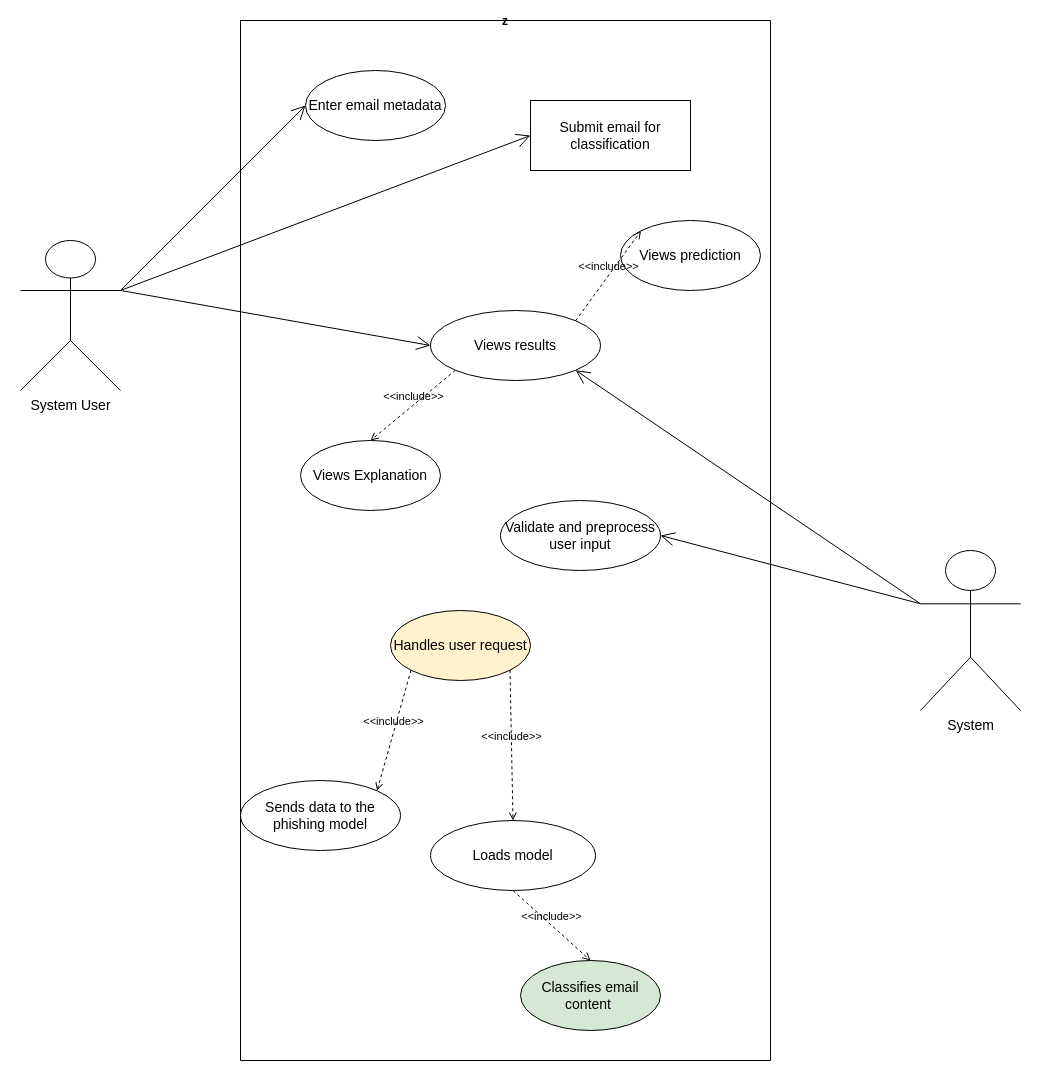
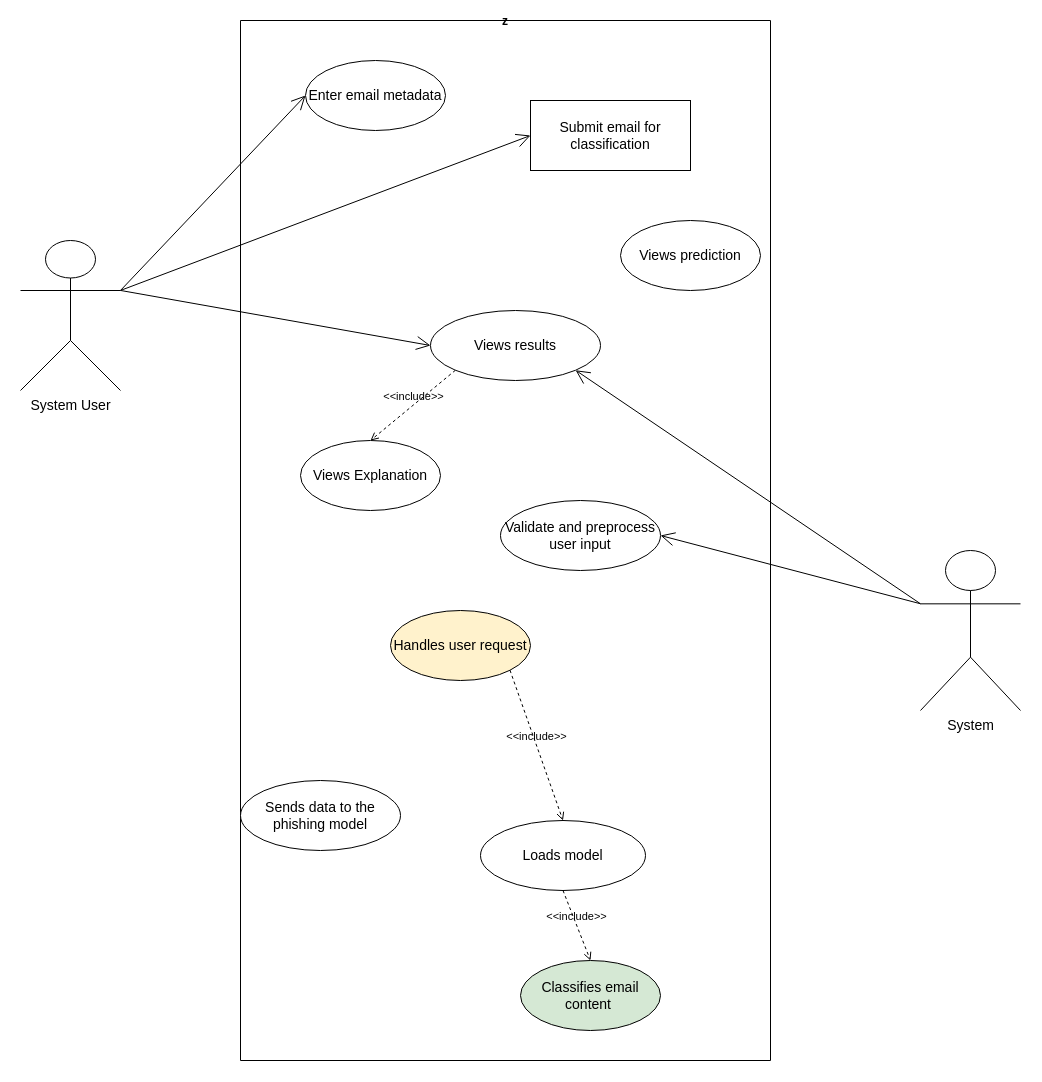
  <mxCell id="0" />
  <mxCell id="1" parent="0" />
  <mxCell id="2" value="System User" style="shape=umlActor;verticalLabelPosition=bottom;verticalAlign=top;html=1;outlineConnect=0;fontSize=14;" vertex="1" parent="1"><mxGeometry x="20" y="240" width="100" height="150" as="geometry" /></mxCell>
  <mxCell id="3" value="System" style="shape=umlActor;verticalLabelPosition=bottom;verticalAlign=top;html=1;outlineConnect=0;fontSize=14;" vertex="1" parent="1"><mxGeometry x="920" y="550" width="100" height="160" as="geometry" /></mxCell>
  <mxCell id="4" value="z" style="swimlane;startSize=0;" vertex="1" parent="1"><mxGeometry x="240" y="20" width="530" height="1040" as="geometry" /></mxCell>
- <mxCell id="5" value="Enter email metadata" style="ellipse;whiteSpace=wrap;html=1;fontSize=14;fontFamily=Helvetica;" vertex="1" parent="4"><mxGeometry x="65" y="50" width="140" height="70" as="geometry" /></mxCell>
+ <mxCell id="5" value="Enter email metadata" style="ellipse;whiteSpace=wrap;html=1;fontSize=14;fontFamily=Helvetica;" vertex="1" parent="4"><mxGeometry x="65" y="40" width="140" height="70" as="geometry" /></mxCell>
  <mxCell id="6" value="Views results" style="ellipse;whiteSpace=wrap;html=1;fontSize=14;fontFamily=Helvetica;" vertex="1" parent="4"><mxGeometry x="190" y="290" width="170" height="70" as="geometry" /></mxCell>
  <mxCell id="7" value="Submit email for classification" style="whiteSpace=wrap;html=1;fontSize=14;fontFamily=Helvetica;rounded=0;" vertex="1" parent="4"><mxGeometry x="290" y="80" width="160" height="70" as="geometry" /></mxCell>
  <mxCell id="8" value="Sends data to the phishing model" style="ellipse;whiteSpace=wrap;html=1;fontSize=14;fontFamily=Helvetica;" vertex="1" parent="4"><mxGeometry y="760" width="160" height="70" as="geometry" /></mxCell>
  <mxCell id="9" value="Views Explanation" style="ellipse;whiteSpace=wrap;html=1;fontSize=14;fontFamily=Helvetica;" vertex="1" parent="4"><mxGeometry x="60" y="420" width="140" height="70" as="geometry" /></mxCell>
  <mxCell id="10" value="Handles user request" style="ellipse;whiteSpace=wrap;html=1;fontSize=14;fontFamily=Helvetica;fillColor=#fff2cc;" vertex="1" parent="4"><mxGeometry x="150" y="590" width="140" height="70" as="geometry" /></mxCell>
  <mxCell id="11" value="Validate and preprocess user input" style="ellipse;whiteSpace=wrap;html=1;fontSize=14;fontFamily=Helvetica;" vertex="1" parent="4"><mxGeometry x="260" y="480" width="160" height="70" as="geometry" /></mxCell>
  <mxCell id="12" value="Classifies email content&amp;nbsp;" style="ellipse;whiteSpace=wrap;html=1;fontSize=14;fontFamily=Helvetica;fillColor=#d5e8d4;" vertex="1" parent="4"><mxGeometry x="280" y="940" width="140" height="70" as="geometry" /></mxCell>
- <mxCell id="13" value="Loads model" style="ellipse;whiteSpace=wrap;html=1;fontSize=14;fontFamily=Helvetica;" vertex="1" parent="4"><mxGeometry x="190" y="800" width="165" height="70" as="geometry" /></mxCell>
+ <mxCell id="13" value="Loads model" style="ellipse;whiteSpace=wrap;html=1;fontSize=14;fontFamily=Helvetica;" vertex="1" parent="4"><mxGeometry x="240" y="800" width="165" height="70" as="geometry" /></mxCell>
  <mxCell id="14" value="Views prediction" style="ellipse;whiteSpace=wrap;html=1;fontSize=14;fontFamily=Helvetica;" vertex="1" parent="4"><mxGeometry x="380" y="200" width="140" height="70" as="geometry" /></mxCell>
  <mxCell id="15" value="&amp;lt;&amp;lt;include&amp;gt;&amp;gt;" style="html=1;verticalAlign=bottom;labelBackgroundColor=none;endArrow=open;endFill=0;dashed=1;rounded=0;exitX=0;exitY=1;exitDx=0;exitDy=0;entryX=0.5;entryY=0;entryDx=0;entryDy=0;" edge="1" parent="4" source="6" target="9"><mxGeometry width="160" relative="1" as="geometry"><mxPoint x="230" y="420" as="sourcePoint" /><mxPoint x="135" y="460" as="targetPoint" /></mxGeometry></mxCell>
- <mxCell id="16" value="&amp;lt;&amp;lt;include&amp;gt;&amp;gt;" style="html=1;verticalAlign=bottom;labelBackgroundColor=none;endArrow=open;endFill=0;dashed=1;rounded=0;exitX=1;exitY=0;exitDx=0;exitDy=0;entryX=0;entryY=0;entryDx=0;entryDy=0;" edge="1" parent="4" source="6" target="14"><mxGeometry width="160" relative="1" as="geometry"><mxPoint x="90" y="540" as="sourcePoint" /><mxPoint x="250" y="540" as="targetPoint" /></mxGeometry></mxCell>
- <mxCell id="17" value="&amp;lt;&amp;lt;include&amp;gt;&amp;gt;" style="html=1;verticalAlign=bottom;labelBackgroundColor=none;endArrow=open;endFill=0;dashed=1;rounded=0;exitX=0;exitY=1;exitDx=0;exitDy=0;entryX=1;entryY=0;entryDx=0;entryDy=0;" edge="1" parent="4" source="10" target="8"><mxGeometry width="160" relative="1" as="geometry"><mxPoint x="230" y="670" as="sourcePoint" /><mxPoint x="390" y="670" as="targetPoint" /></mxGeometry></mxCell>
  <mxCell id="18" value="&amp;lt;&amp;lt;include&amp;gt;&amp;gt;" style="html=1;verticalAlign=bottom;labelBackgroundColor=none;endArrow=open;endFill=0;dashed=1;rounded=0;exitX=1;exitY=1;exitDx=0;exitDy=0;entryX=0.5;entryY=0;entryDx=0;entryDy=0;" edge="1" parent="4" source="10" target="13"><mxGeometry width="160" relative="1" as="geometry"><mxPoint x="230" y="670" as="sourcePoint" /><mxPoint x="390" y="670" as="targetPoint" /></mxGeometry></mxCell>
  <mxCell id="19" value="&amp;lt;&amp;lt;include&amp;gt;&amp;gt;" style="html=1;verticalAlign=bottom;labelBackgroundColor=none;endArrow=open;endFill=0;dashed=1;rounded=0;exitX=0.5;exitY=1;exitDx=0;exitDy=0;entryX=0.5;entryY=0;entryDx=0;entryDy=0;" edge="1" parent="4" source="13" target="12"><mxGeometry width="160" relative="1" as="geometry"><mxPoint x="230" y="720" as="sourcePoint" /><mxPoint x="390" y="720" as="targetPoint" /></mxGeometry></mxCell>
  <mxCell id="20" value="" style="endArrow=open;endFill=1;endSize=12;html=1;rounded=0;exitX=1;exitY=0.333;exitDx=0;exitDy=0;exitPerimeter=0;entryX=0;entryY=0.5;entryDx=0;entryDy=0;" edge="1" parent="1" source="2" target="7"><mxGeometry width="160" relative="1" as="geometry"><mxPoint x="460" y="410" as="sourcePoint" /><mxPoint x="620" y="410" as="targetPoint" /></mxGeometry></mxCell>
  <mxCell id="21" value="" style="endArrow=open;endFill=1;endSize=12;html=1;rounded=0;exitX=1;exitY=0.333;exitDx=0;exitDy=0;exitPerimeter=0;entryX=0;entryY=0.5;entryDx=0;entryDy=0;" edge="1" parent="1" source="2" target="6"><mxGeometry width="160" relative="1" as="geometry"><mxPoint x="460" y="410" as="sourcePoint" /><mxPoint x="620" y="410" as="targetPoint" /></mxGeometry></mxCell>
  <mxCell id="22" value="" style="endArrow=open;endFill=1;endSize=12;html=1;rounded=0;exitX=1;exitY=0.333;exitDx=0;exitDy=0;exitPerimeter=0;entryX=0;entryY=0.5;entryDx=0;entryDy=0;" edge="1" parent="1" source="2" target="5"><mxGeometry width="160" relative="1" as="geometry"><mxPoint x="460" y="410" as="sourcePoint" /><mxPoint x="620" y="410" as="targetPoint" /></mxGeometry></mxCell>
  <mxCell id="23" value="" style="endArrow=open;endFill=1;endSize=12;html=1;rounded=0;exitX=0;exitY=0.333;exitDx=0;exitDy=0;exitPerimeter=0;entryX=1;entryY=0.5;entryDx=0;entryDy=0;" edge="1" parent="1" source="3" target="11"><mxGeometry width="160" relative="1" as="geometry"><mxPoint x="330" y="500" as="sourcePoint" /><mxPoint x="490" y="500" as="targetPoint" /></mxGeometry></mxCell>
  <mxCell id="24" value="" style="endArrow=open;endFill=1;endSize=12;html=1;rounded=0;exitX=0;exitY=0.333;exitDx=0;exitDy=0;exitPerimeter=0;entryX=1;entryY=1;entryDx=0;entryDy=0;" edge="1" parent="1" source="3" target="6"><mxGeometry width="160" relative="1" as="geometry"><mxPoint x="460" y="640" as="sourcePoint" /><mxPoint x="620" y="640" as="targetPoint" /></mxGeometry></mxCell>
